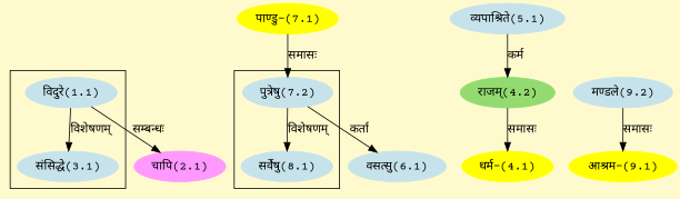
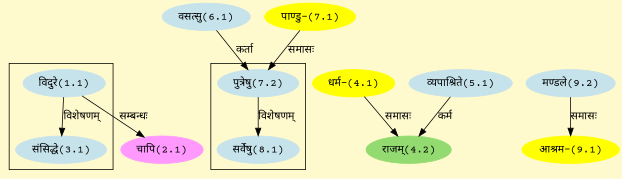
  digraph {
    bgcolor=lemonchiffon1
    compound=true
    fontname="Courier Prime"
    rankdir=BT
    node [color="#C6E2EB" fontname="Courier Prime" style=filled]
    edge [dir=back fontname="Courier Prime"]
    n1 [label="संसिद्धे(3.1)"]
    n2 [label="विदुरे(1.1)"]
    n3 [label="सर्वेषु(8.1)"]
    n4 [label="पुत्रेषु(7.2)"]
    n5 [label="वसत्सु(6.1)"]
    n6 [color="#FFFF00" label="पाण्डु-(7.1)"]
    n7 [color="#FF99FF" label="चापि(2.1)"]
    n8 [color="#FFFF00" label="धर्म-(4.1)"]
    n9 [color="#93DB70" label="राजम्(4.2)"]
    n10 [label="व्यपाश्रिते(5.1)"]
    n11 [color="#FFFF00" label="आश्रम-(9.1)"]
    n12 [label="मण्डले(9.2)"]
    subgraph cluster_1 {
      n1
      n2
    }
    subgraph cluster_2 {
      n3
      n4
    }
    n1 -> n2 [label="विशेषणम्"]
    n3 -> n4 [label="विशेषणम्"]
-   n5 -> n4 [label="कर्ता"]
+   n4 -> n5 [label="कर्ता"]
    n4 -> n6 [label="समासः"]
    n7 -> n2 [label="सम्बन्धः"]
-   n8 -> n9 [label="समासः"]
+   n9 -> n8 [label="समासः"]
    n9 -> n10 [label="कर्म"]
    n11 -> n12 [label="समासः"]
  }
